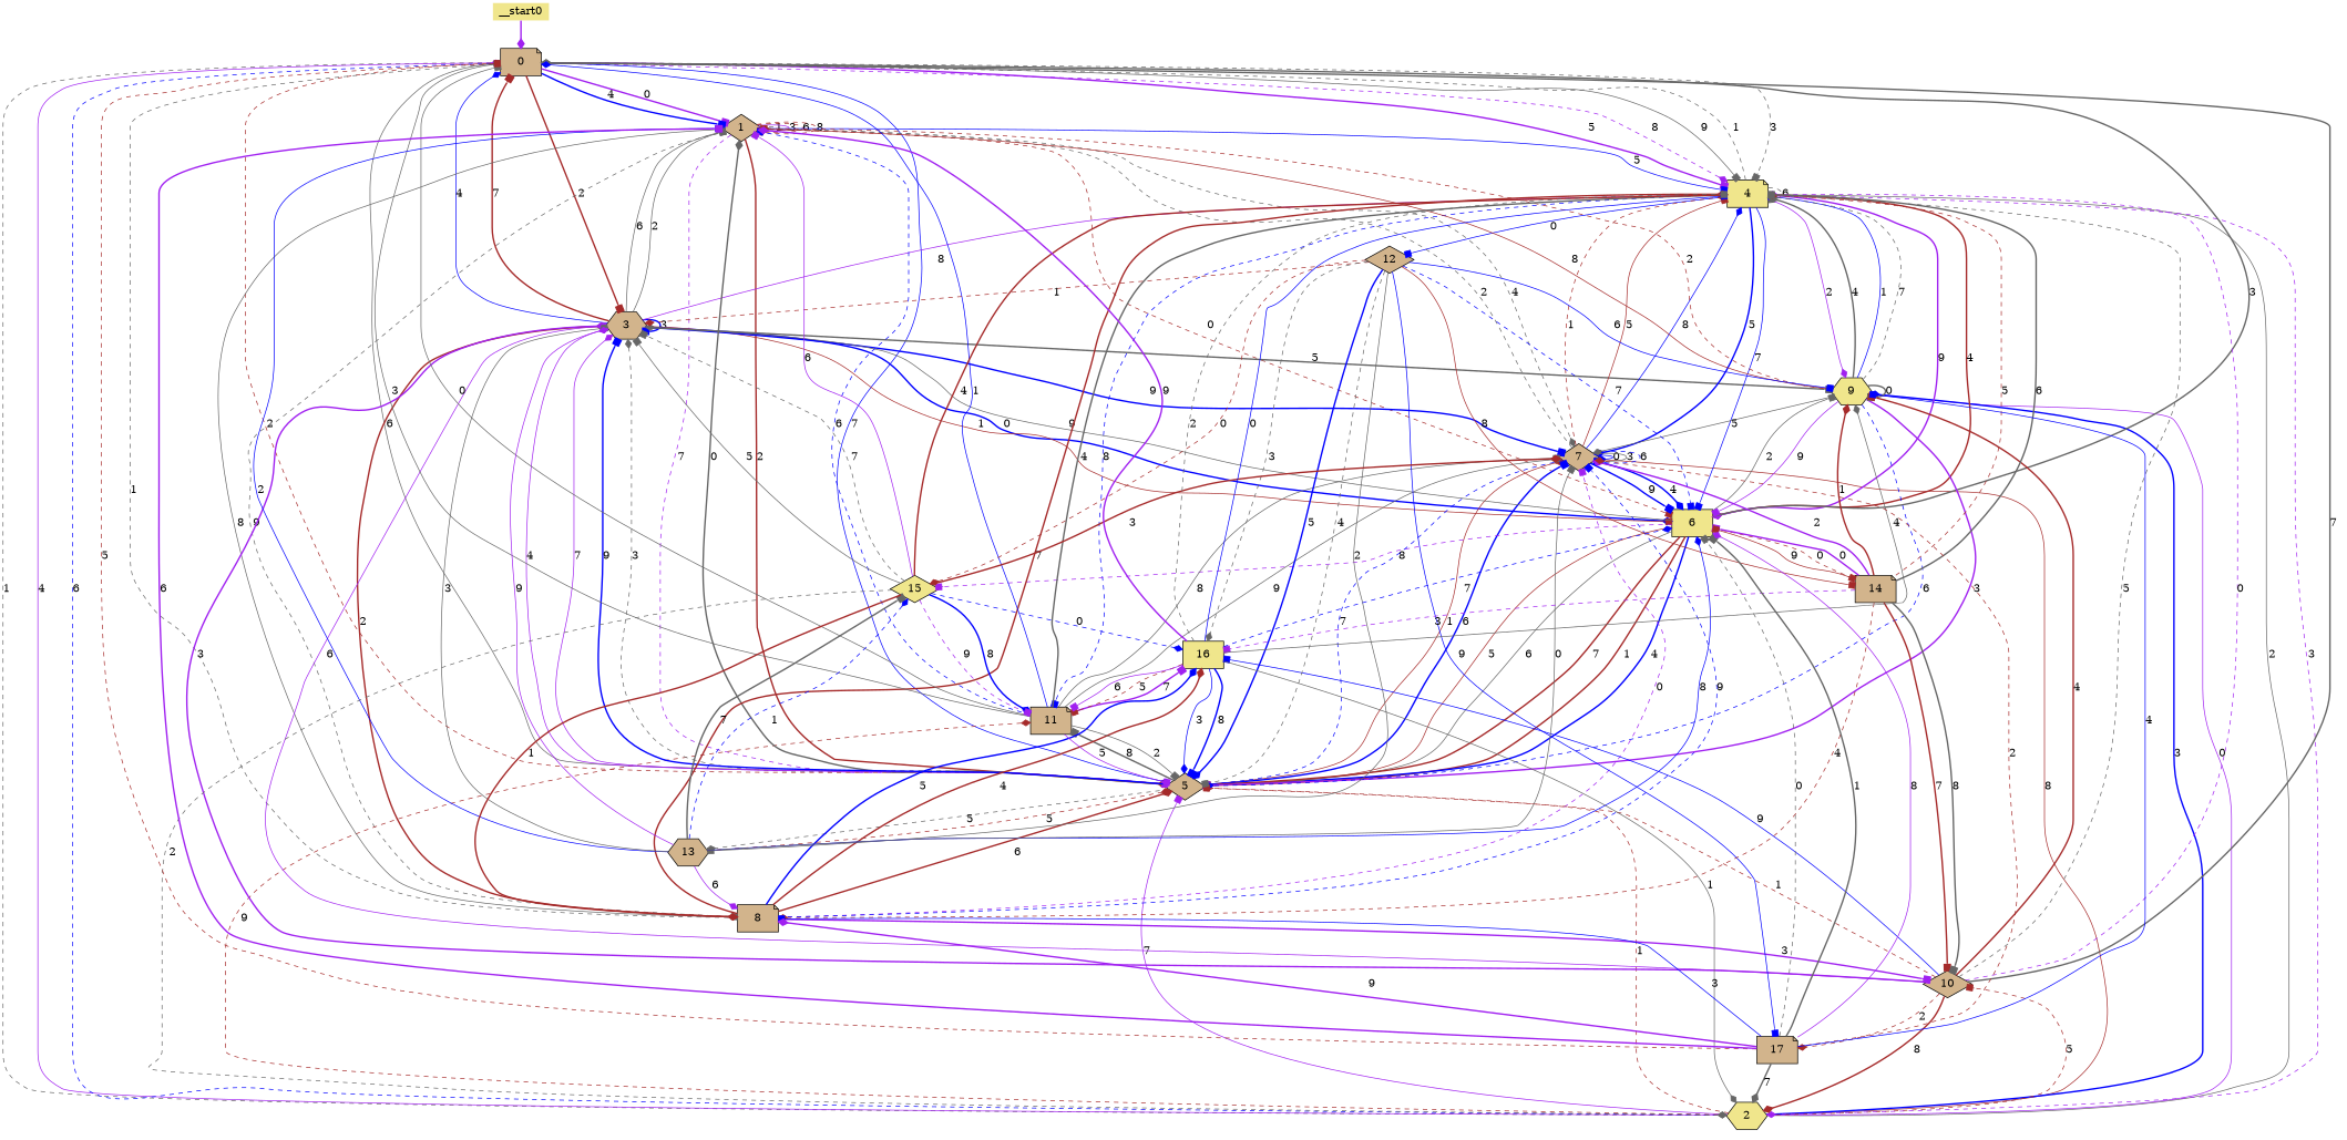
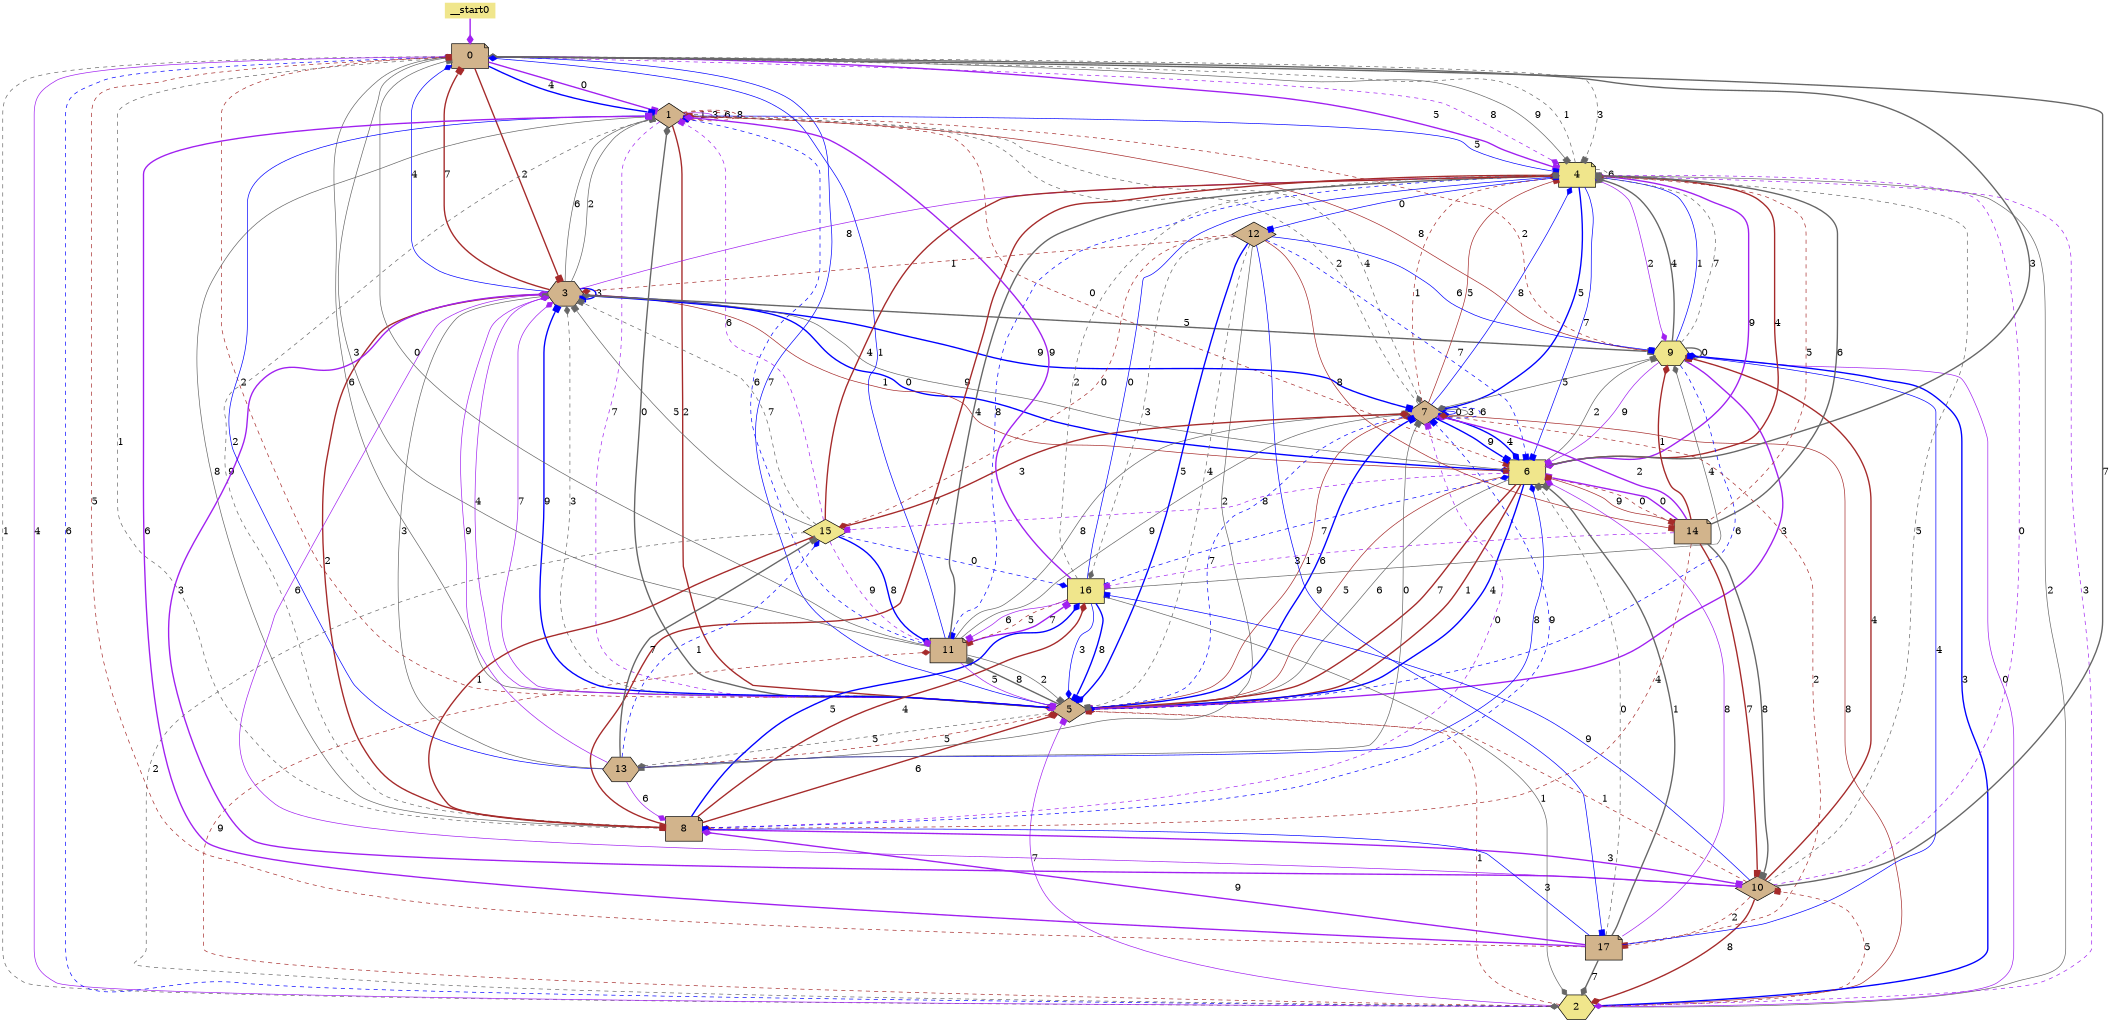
  digraph {
    node [fillcolor=tan shape=note style=filled]
    edge [arrowhead=box color=gray40 style=solid]
    n1 [label=0]
    n2 [label=1 shape=diamond]
    n3 [fillcolor=khaki label=2 shape=hexagon]
    n4 [label=3 shape=hexagon]
    n5 [fillcolor=khaki label=4]
    n6 [label=5 shape=diamond]
    n7 [fillcolor=khaki label=6 shape=box]
    n8 [label=7 shape=diamond]
    n9 [label=8]
    n10 [fillcolor=khaki label=9 shape=hexagon]
    n11 [label=10 shape=diamond]
    n12 [label=11]
    n13 [label=12 shape=diamond]
    n14 [label=13 shape=hexagon]
    n15 [label=14]
    n16 [fillcolor=khaki label=15 shape=diamond]
    n17 [fillcolor=khaki label=16 shape=box]
    n18 [label=17]
    __start0 [fillcolor=khaki height=0 shape=none width=0]
    n1 -> n2 [color=purple label=0 style=bold]
    n1 -> n2 [color=blue label=4 style=bold]
    n1 -> n3 [arrowhead=diamond label=1 style=dashed]
    n1 -> n4 [color=brown label=2 style=bold]
    n1 -> n5 [label=3 style=dashed]
    n1 -> n5 [color=purple label=5 style=bold]
    n1 -> n5 [arrowhead=diamond color=purple label=8 style=dashed]
    n1 -> n5 [label=9]
    n1 -> n6 [arrowhead=diamond label=6]
    n1 -> n6 [arrowhead=diamond color=blue label=7]
    n2 -> n2 [label=1 style=dashed]
    n2 -> n2 [color=purple label=3]
    n2 -> n2 [color=brown label=6 style=dashed]
    n2 -> n2 [color=brown label=8 style=dashed]
    n2 -> n5 [color=blue label=5]
    n2 -> n6 [arrowhead=diamond color=brown label=2 style=bold]
    n2 -> n6 [color=purple label=7 style=dashed]
    n2 -> n7 [color=brown label=0 style=dashed]
    n2 -> n8 [arrowhead=diamond label=4 style=dashed]
    n2 -> n9 [label=9 style=dashed]
    n3 -> n1 [arrowhead=diamond color=purple label=4]
    n3 -> n1 [color=blue label=6 style=dashed]
    n3 -> n5 [label=2]
    n3 -> n6 [arrowhead=diamond color=brown label=1 style=dashed]
    n3 -> n6 [color=purple label=7]
    n3 -> n8 [arrowhead=diamond color=brown label=8]
    n3 -> n10 [arrowhead=diamond color=purple label=0]
    n3 -> n10 [arrowhead=diamond color=blue label=3 style=bold]
    n3 -> n11 [color=brown label=5 style=dashed]
    n3 -> n12 [arrowhead=diamond color=brown label=9 style=dashed]
    n4 -> n1 [arrowhead=diamond color=blue label=4]
    n4 -> n1 [color=brown label=7 style=bold]
    n4 -> n2 [label=2]
    n4 -> n2 [label=6]
    n4 -> n4 [color=blue label=3 style=bold]
    n4 -> n5 [color=purple label=8]
    n4 -> n7 [arrowhead=diamond color=blue label=0 style=bold]
    n4 -> n7 [color=brown label=1]
    n4 -> n8 [color=blue label=9 style=bold]
    n4 -> n10 [label=5 style=bold]
    n5 -> n1 [arrowhead=diamond label=1 style=dashed]
    n5 -> n3 [arrowhead=diamond color=purple label=3 style=dashed]
    n5 -> n5 [label=6 style=dashed]
    n5 -> n7 [arrowhead=diamond color=brown label=4 style=bold]
    n5 -> n7 [color=blue label=7]
    n5 -> n7 [arrowhead=diamond color=purple label=9 style=bold]
    n5 -> n8 [arrowhead=diamond color=blue label=5 style=bold]
    n5 -> n10 [arrowhead=diamond color=purple label=2]
    n5 -> n12 [color=blue label=8 style=dashed]
    n5 -> n13 [color=blue label=0]
    n6 -> n1 [color=brown label=2 style=dashed]
    n6 -> n2 [arrowhead=diamond label=0 style=bold]
    n6 -> n4 [arrowhead=diamond label=3 style=dashed]
    n6 -> n4 [arrowhead=diamond color=purple label=4]
    n6 -> n4 [arrowhead=diamond color=purple label=7]
    n6 -> n4 [color=blue label=9 style=bold]
    n6 -> n8 [arrowhead=diamond color=brown label=1]
    n6 -> n8 [color=blue label=6 style=bold]
    n6 -> n12 [label=8 style=bold]
    n6 -> n14 [arrowhead=diamond label=5 style=dashed]
    n7 -> n1 [arrowhead=diamond label=3 style=bold]
    n7 -> n4 [arrowhead=diamond label=9]
    n7 -> n6 [color=brown label=1 style=bold]
    n7 -> n6 [color=blue label=4 style=bold]
    n7 -> n6 [color=brown label=5]
    n7 -> n6 [label=6]
    n7 -> n6 [color=brown label=7 style=bold]
    n7 -> n10 [label=2]
    n7 -> n15 [color=brown label=0 style=dashed]
    n7 -> n16 [color=purple label=8 style=dashed]
    n8 -> n2 [arrowhead=diamond label=2 style=dashed]
    n8 -> n5 [arrowhead=diamond color=brown label=1 style=dashed]
    n8 -> n5 [color=brown label=5]
    n8 -> n5 [arrowhead=diamond color=blue label=8]
    n8 -> n6 [arrowhead=diamond color=blue label=7 style=dashed]
    n8 -> n7 [arrowhead=diamond color=blue label=4 style=bold]
    n8 -> n7 [color=blue label=9 style=bold]
    n8 -> n8 [arrowhead=diamond color=blue label=0]
    n8 -> n8 [label=3]
    n8 -> n8 [color=blue label=6 style=dashed]
    n9 -> n1 [label=1 style=dashed]
    n9 -> n2 [label=8]
    n9 -> n4 [arrowhead=diamond color=brown label=2 style=bold]
    n9 -> n5 [arrowhead=diamond color=brown label=7 style=bold]
    n9 -> n6 [arrowhead=diamond color=brown label=6 style=bold]
    n9 -> n8 [color=purple label=0 style=dashed]
    n9 -> n8 [color=blue label=9 style=dashed]
    n9 -> n11 [color=purple label=3 style=bold]
    n9 -> n17 [arrowhead=diamond color=brown label=4 style=bold]
    n9 -> n17 [arrowhead=diamond color=blue label=5 style=bold]
    n10 -> n2 [color=brown label=2 style=dashed]
    n10 -> n2 [arrowhead=diamond color=brown label=8]
    n10 -> n5 [color=blue label=1]
    n10 -> n5 [arrowhead=diamond label=4 style=bold]
    n10 -> n5 [arrowhead=diamond label=7 style=dashed]
    n10 -> n6 [color=purple label=3 style=bold]
    n10 -> n6 [arrowhead=diamond color=blue label=6 style=dashed]
    n10 -> n7 [color=purple label=9]
    n10 -> n8 [arrowhead=diamond label=5]
    n10 -> n10 [label=0 style=bold]
    n11 -> n1 [arrowhead=diamond label=7 style=bold]
    n11 -> n3 [arrowhead=diamond color=brown label=8 style=bold]
    n11 -> n4 [arrowhead=diamond color=purple label=3 style=bold]
    n11 -> n4 [color=purple label=6]
    n11 -> n5 [arrowhead=diamond color=purple label=0 style=dashed]
    n11 -> n5 [arrowhead=diamond label=5 style=dashed]
    n11 -> n6 [color=brown label=1 style=dashed]
    n11 -> n10 [color=brown label=4 style=bold]
    n11 -> n17 [color=blue label=9]
-   n11 -> n18 [arrowhead=diamond color=brown label=2 style=dashed]
+   n11 -> n18 [color=brown label=2 style=dashed]
    n12 -> n1 [label=0]
    n12 -> n1 [arrowhead=diamond color=blue label=1]
    n12 -> n1 [label=3]
    n12 -> n2 [color=blue label=6 style=dashed]
    n12 -> n5 [arrowhead=diamond label=4 style=bold]
    n12 -> n6 [label=2]
    n12 -> n6 [color=purple label=5]
    n12 -> n8 [label=8]
    n12 -> n8 [arrowhead=diamond label=9]
    n12 -> n17 [color=purple label=7 style=bold]
    n13 -> n4 [arrowhead=diamond color=brown label=1 style=dashed]
    n13 -> n6 [label=4 style=dashed]
    n13 -> n6 [arrowhead=diamond color=blue label=5 style=bold]
    n13 -> n7 [color=blue label=7 style=dashed]
    n13 -> n10 [color=blue label=6]
    n13 -> n14 [label=2]
    n13 -> n15 [color=brown label=8]
    n13 -> n16 [arrowhead=diamond color=brown label=0 style=dashed]
    n13 -> n17 [arrowhead=diamond label=3 style=dashed]
    n13 -> n18 [color=blue label=9]
    n14 -> n2 [color=blue label=2]
    n14 -> n4 [label=3]
    n14 -> n4 [arrowhead=diamond color=purple label=9]
    n14 -> n6 [arrowhead=diamond color=brown label=5 style=dashed]
    n14 -> n7 [arrowhead=diamond color=blue label=8]
    n14 -> n8 [label=0]
    n14 -> n9 [arrowhead=diamond color=purple label=6]
    n14 -> n16 [arrowhead=diamond color=blue label=1 style=dashed]
    n14 -> n16 [label=7 style=bold]
    n15 -> n5 [arrowhead=diamond color=brown label=5 style=dashed]
    n15 -> n5 [label=6 style=bold]
    n15 -> n7 [color=purple label=0 style=bold]
    n15 -> n7 [color=brown label=9]
    n15 -> n8 [arrowhead=diamond color=purple label=2 style=bold]
    n15 -> n9 [arrowhead=diamond color=brown label=4 style=dashed]
    n15 -> n10 [arrowhead=diamond color=brown label=1 style=bold]
    n15 -> n11 [color=brown label=7 style=bold]
    n15 -> n11 [label=8 style=bold]
    n15 -> n17 [color=purple label=3 style=dashed]
-   n16 -> n2 [color=purple label=6]
+   n16 -> n2 [color=purple label=6 style=dashed]
    n16 -> n3 [arrowhead=diamond label=2 style=dashed]
    n16 -> n4 [label=5]
    n16 -> n4 [label=7 style=dashed]
    n16 -> n5 [arrowhead=diamond color=brown label=4 style=bold]
    n16 -> n8 [arrowhead=diamond color=brown label=3 style=bold]
-   n16 -> n9 [arrowhead=diamond color=brown label=1 style=bold]
+   n16 -> n9 [color=brown label=1 style=bold]
    n16 -> n12 [arrowhead=diamond color=blue label=8 style=bold]
    n16 -> n12 [color=purple label=9 style=dashed]
    n16 -> n17 [arrowhead=diamond color=blue label=0 style=dashed]
    n17 -> n2 [arrowhead=diamond color=purple label=9 style=bold]
    n17 -> n3 [arrowhead=diamond label=1]
    n17 -> n5 [color=blue label=0]
    n17 -> n5 [label=2 style=dashed]
    n17 -> n6 [arrowhead=diamond color=blue label=3]
    n17 -> n6 [color=blue label=8 style=bold]
    n17 -> n7 [arrowhead=diamond color=blue label=7 style=dashed]
    n17 -> n10 [arrowhead=diamond label=4]
    n17 -> n12 [color=brown label=5 style=dashed]
    n17 -> n12 [color=purple label=6]
    n18 -> n1 [color=brown label=5 style=dashed]
    n18 -> n2 [color=purple label=6 style=bold]
    n18 -> n3 [arrowhead=diamond label=7 style=bold]
    n18 -> n7 [label=0 style=dashed]
    n18 -> n7 [label=1 style=bold]
    n18 -> n7 [arrowhead=diamond color=purple label=8]
    n18 -> n8 [arrowhead=diamond color=brown label=2 style=dashed]
    n18 -> n9 [color=blue label=3]
    n18 -> n9 [arrowhead=diamond color=purple label=9 style=bold]
    n18 -> n10 [color=blue label=4]
    __start0 -> n1 [arrowhead=diamond color=purple style=bold]
  }
